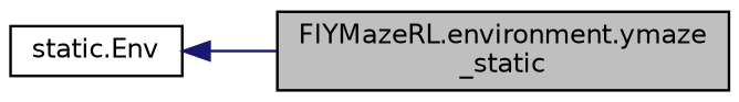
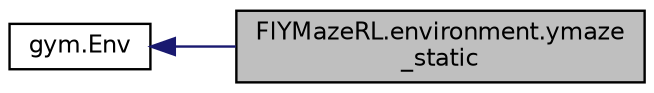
  digraph {
    rankdir=LR
    node [color=black fontname=Helvetica fontsize=10 shape=record style=filled]
    n1 [fillcolor=grey75 fontcolor=black height=0.2 label="FlYMazeRL.environment.ymaze\l_static" width=0.4]
-   n2 [fillcolor=white height=0.2 label="static.Env" width=0.4]
+   n2 [fillcolor=white height=0.2 label="gym.Env" width=0.4]
    n2 -> n1 [color=midnightblue dir=back fontname=Helvetica fontsize=10 labelfontname=Helvetica labelfontsize=10 style=solid]
  }
